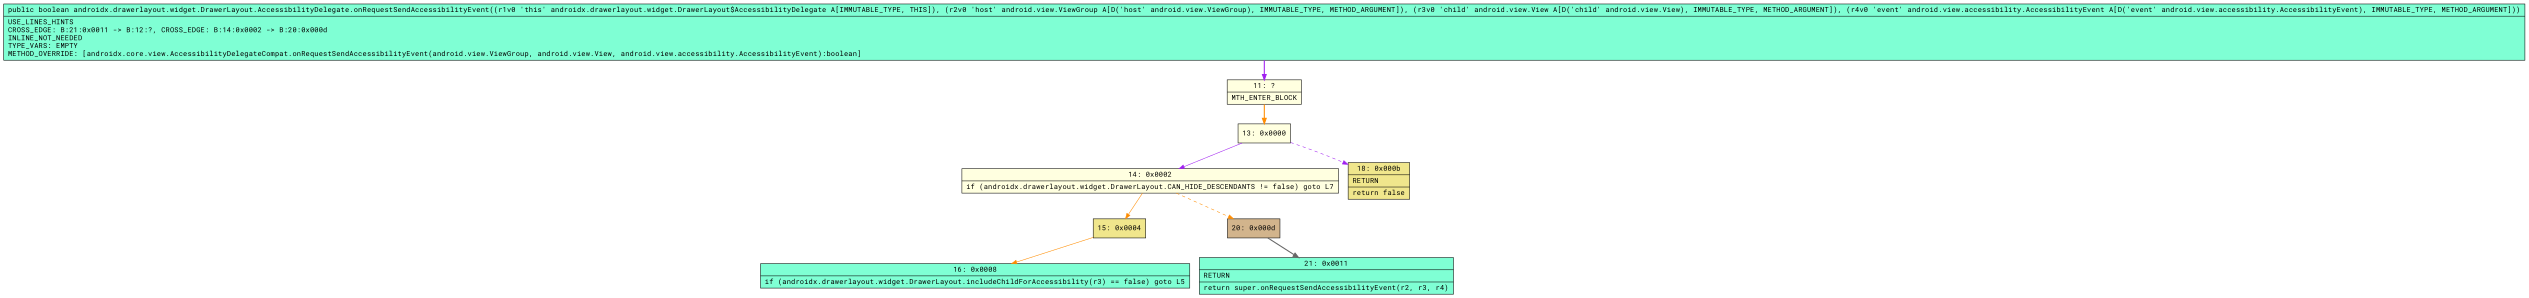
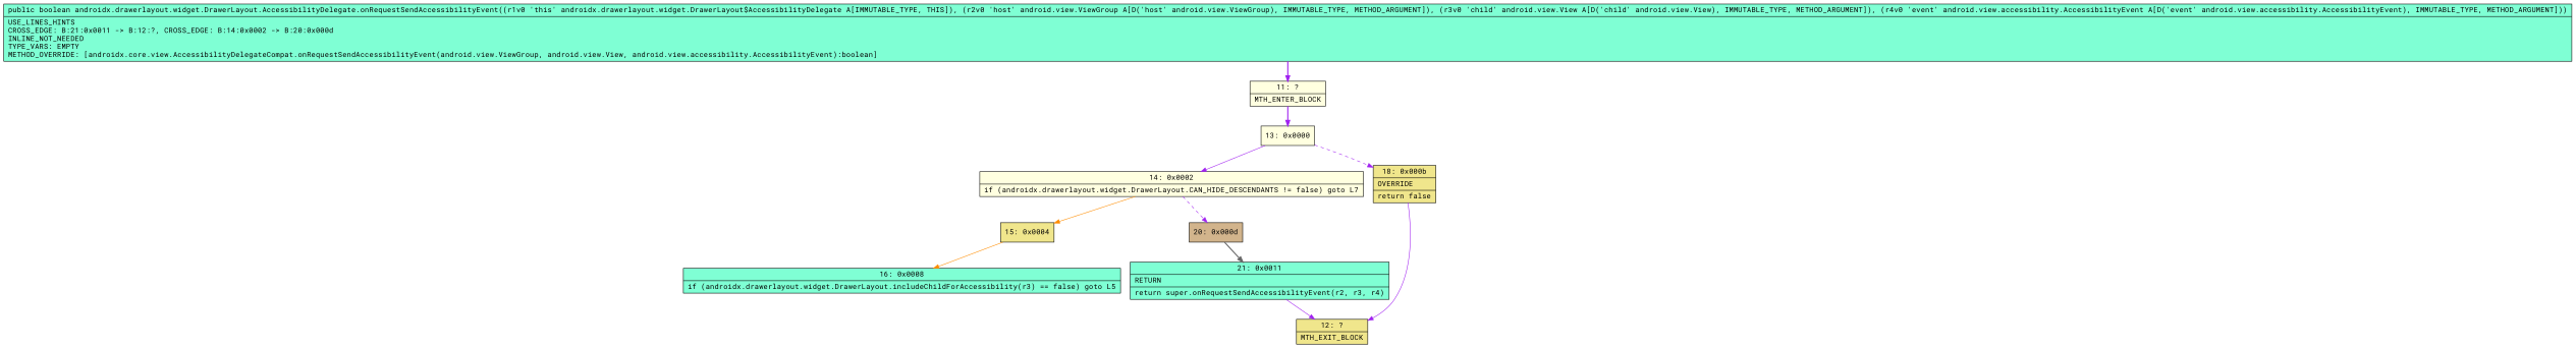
  digraph {
    fontname="Roboto Mono"
    node [fillcolor=lightyellow fontname="Roboto Mono" shape=record style=filled]
    edge [color=purple fontname="Roboto Mono" style=solid]
    n1 [label="{11\:\ ?|MTH_ENTER_BLOCK\l}"]
    n2 [label="{13\:\ 0x0000}"]
    n3 [label="{14\:\ 0x0002|if (androidx.drawerlayout.widget.DrawerLayout.CAN_HIDE_DESCENDANTS != false) goto L7\l}"]
-   n4 [fillcolor=khaki label="{18\:\ 0x000b|RETURN\l|return false\l}"]
+   n4 [fillcolor=khaki label="{18\:\ 0x000b|OVERRIDE\l|return false\l}"]
    n5 [fillcolor=khaki label="{15\:\ 0x0004}"]
    n6 [fillcolor=tan label="{20\:\ 0x000d}"]
    n7 [fillcolor=aquamarine label="{16\:\ 0x0008|if (androidx.drawerlayout.widget.DrawerLayout.includeChildForAccessibility(r3) == false) goto L5\l}"]
    n8 [fillcolor=aquamarine label="{21\:\ 0x0011|RETURN\l|return super.onRequestSendAccessibilityEvent(r2, r3, r4)\l}"]
+   n9 [fillcolor=khaki label="{12\:\ ?|MTH_EXIT_BLOCK\l}"]
    n10 [fillcolor=aquamarine label="{public boolean androidx.drawerlayout.widget.DrawerLayout.AccessibilityDelegate.onRequestSendAccessibilityEvent((r1v0 'this' androidx.drawerlayout.widget.DrawerLayout$AccessibilityDelegate A[IMMUTABLE_TYPE, THIS]), (r2v0 'host' android.view.ViewGroup A[D('host' android.view.ViewGroup), IMMUTABLE_TYPE, METHOD_ARGUMENT]), (r3v0 'child' android.view.View A[D('child' android.view.View), IMMUTABLE_TYPE, METHOD_ARGUMENT]), (r4v0 'event' android.view.accessibility.AccessibilityEvent A[D('event' android.view.accessibility.AccessibilityEvent), IMMUTABLE_TYPE, METHOD_ARGUMENT]))  | USE_LINES_HINTS\lCROSS_EDGE: B:21:0x0011 \-\> B:12:?, CROSS_EDGE: B:14:0x0002 \-\> B:20:0x000d\lINLINE_NOT_NEEDED\lTYPE_VARS: EMPTY\lMETHOD_OVERRIDE: [androidx.core.view.AccessibilityDelegateCompat.onRequestSendAccessibilityEvent(android.view.ViewGroup, android.view.View, android.view.accessibility.AccessibilityEvent):boolean]\l}"]
-   n1 -> n2 [color=darkorange style=bold]
+   n1 -> n2 [style=bold]
    n2 -> n3
    n2 -> n4 [style=dashed]
    n3 -> n5 [color=darkorange]
-   n3 -> n6 [color=darkorange style=dashed]
+   n3 -> n6 [style=dashed]
+   n4 -> n9
    n5 -> n7 [color=darkorange]
    n6 -> n8 [color=gray40 style=bold]
+   n8 -> n9
    n10 -> n1 [style=bold]
  }
